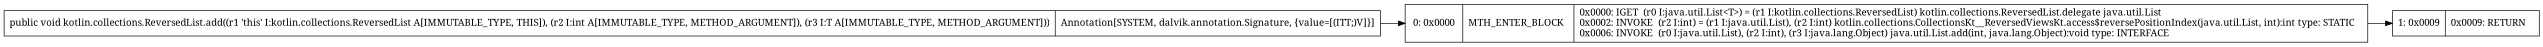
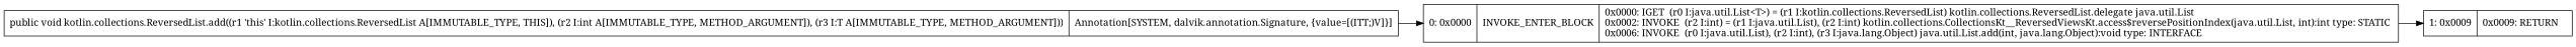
  digraph {
    rankdir=LR
    fontname="Noto Serif"
    node [shape=record fontname="Noto Serif"]
    edge [fontname="Noto Serif"]
-   n1 [label="{0\:\ 0x0000|MTH_ENTER_BLOCK\l|0x0000: IGET  (r0 I:java.util.List\<T\>) = (r1 I:kotlin.collections.ReversedList) kotlin.collections.ReversedList.delegate java.util.List \l0x0002: INVOKE  (r2 I:int) = (r1 I:java.util.List), (r2 I:int) kotlin.collections.CollectionsKt__ReversedViewsKt.access$reversePositionIndex(java.util.List, int):int type: STATIC \l0x0006: INVOKE  (r0 I:java.util.List), (r2 I:int), (r3 I:java.lang.Object) java.util.List.add(int, java.lang.Object):void type: INTERFACE \l}"]
+   n1 [label="{0\:\ 0x0000|INVOKE_ENTER_BLOCK\l|0x0000: IGET  (r0 I:java.util.List\<T\>) = (r1 I:kotlin.collections.ReversedList) kotlin.collections.ReversedList.delegate java.util.List \l0x0002: INVOKE  (r2 I:int) = (r1 I:java.util.List), (r2 I:int) kotlin.collections.CollectionsKt__ReversedViewsKt.access$reversePositionIndex(java.util.List, int):int type: STATIC \l0x0006: INVOKE  (r0 I:java.util.List), (r2 I:int), (r3 I:java.lang.Object) java.util.List.add(int, java.lang.Object):void type: INTERFACE \l}"]
    n2 [label="{1\:\ 0x0009|0x0009: RETURN   \l}"]
    n3 [label="{public void kotlin.collections.ReversedList.add((r1 'this' I:kotlin.collections.ReversedList A[IMMUTABLE_TYPE, THIS]), (r2 I:int A[IMMUTABLE_TYPE, METHOD_ARGUMENT]), (r3 I:T A[IMMUTABLE_TYPE, METHOD_ARGUMENT]))  | Annotation[SYSTEM, dalvik.annotation.Signature, \{value=[(ITT;)V]\}]\l}"]
    n1 -> n2
    n3 -> n1
  }
